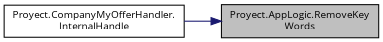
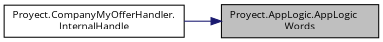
  digraph {
    rankdir=RL
    fontname="Open Sans"
    node [color=black fontname="Open Sans" fontsize=10 shape=record style=filled]
-   n1 [fillcolor=grey75 fontcolor=black height=0.2 label="Proyect.AppLogic.RemoveKey\lWords" width=0.4]
+   n1 [fillcolor=grey75 fontcolor=black height=0.2 label="Proyect.AppLogic.AppLogic\lWords" width=0.4]
    n2 [fillcolor=white height=0.2 label="Proyect.CompanyMyOfferHandler.\lInternalHandle" width=0.4]
    n1 -> n2 [color=midnightblue dir=back fontname="Open Sans" fontsize=10 labelfontname=Helvetica labelfontsize=10 style=solid]
  }
